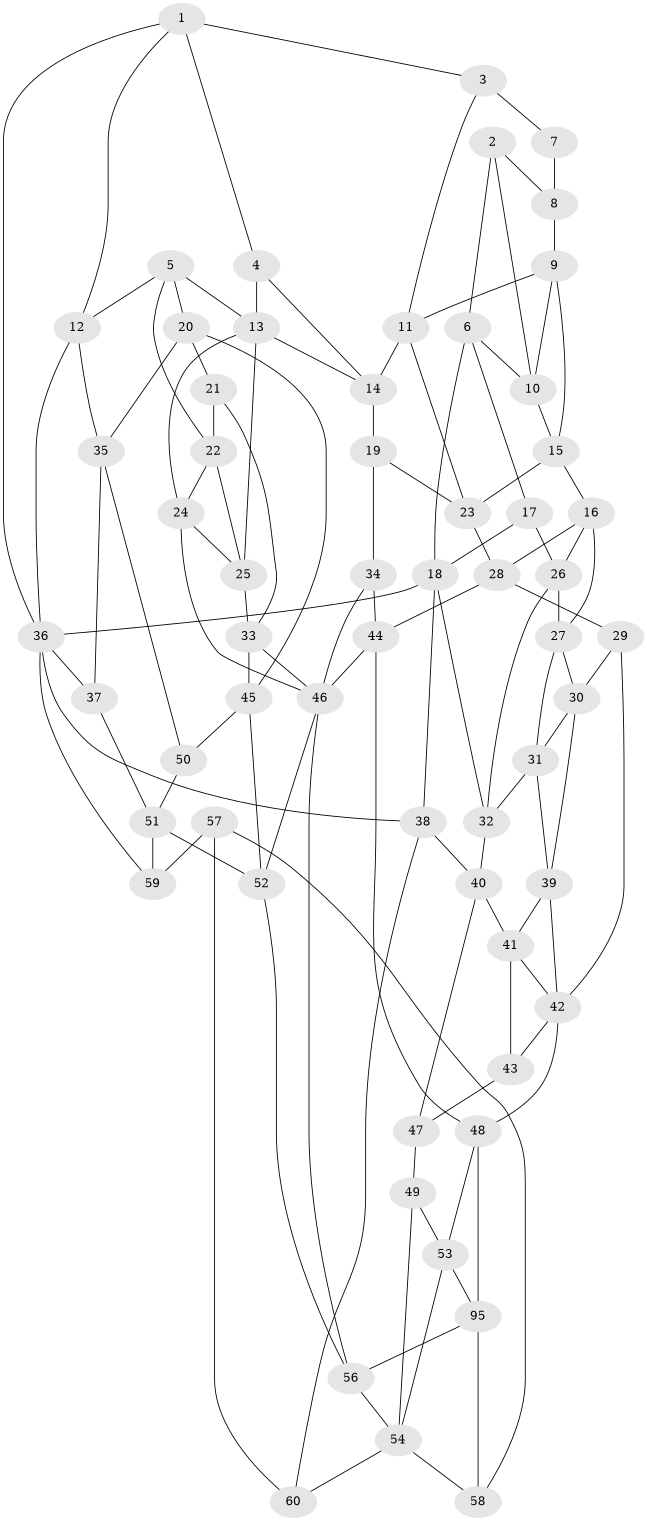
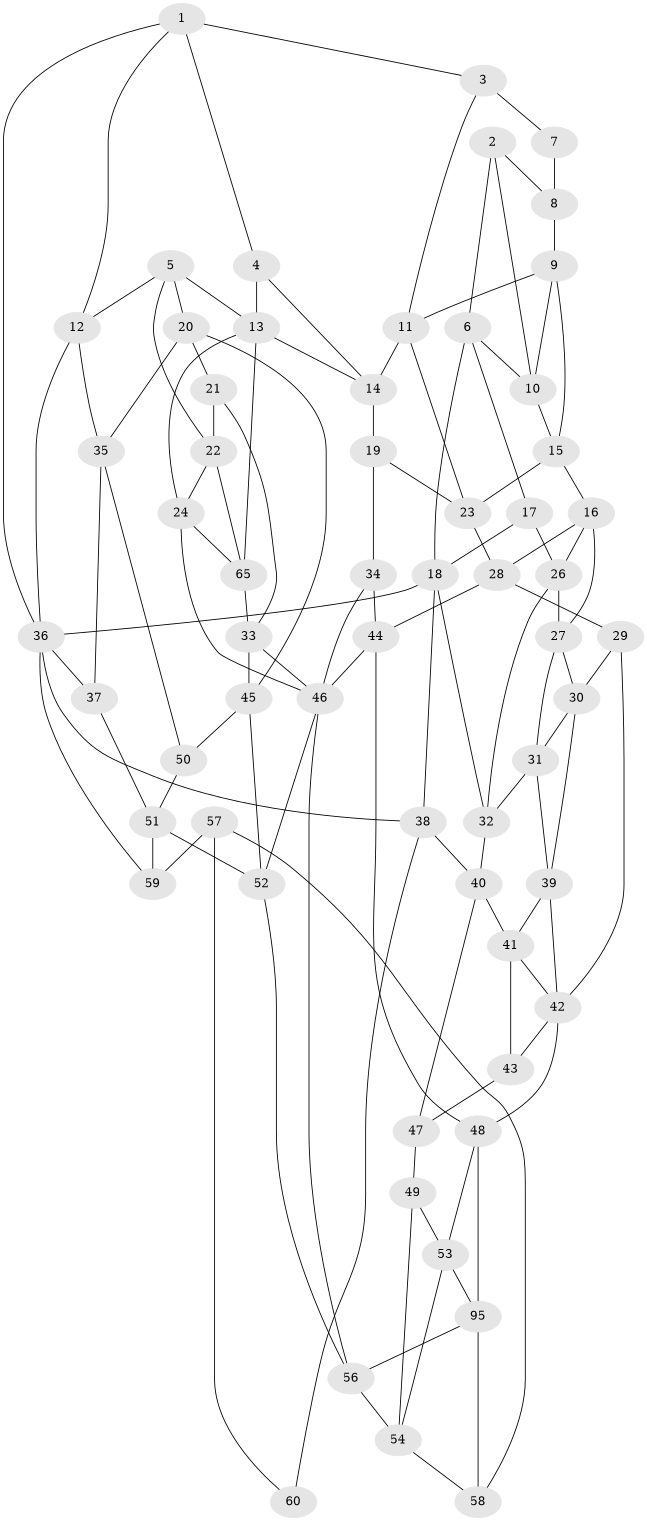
  graph {
    node [color=gray90 style=filled]
    edge [weight=1.0]
    1
    3
    4
    12
    36
    7
    11
    13
    14
    35
    38
    37
    59
    2
    6
    8
    10
    17
    18
    9
    15
    23
    24
-   25
+   25 [label=65]
    19
    5
    20
    22
    21
    45
    26
    32
    16
    28
    50
    46
    34
    27
    30
    31
    29
    44
    40
    60
    33
    52
    56
    39
    42
    48
    43
    41
    47
    51
    49
    53
    n57 [label=95]
    54
    58
    57
    1 -- 3
    1 -- 4
    1 -- 12
    1 -- 36
    3 -- 7 [weight=2.0]
    3 -- 11
    4 -- 13
    4 -- 14
    12 -- 36
    12 -- 35
    36 -- 38
    36 -- 37
    36 -- 59
    7 -- 8 [weight=2.0]
    11 -- 14
    11 -- 23
    13 -- 14
    13 -- 24
    13 -- 25
    14 -- 19
    35 -- 37
    35 -- 50
    38 -- 40
    38 -- 60 [weight=2.0]
    37 -- 51
    2 -- 6
    2 -- 8
    2 -- 10
    6 -- 10
    6 -- 17
    6 -- 18
    8 -- 9
    10 -- 15
    17 -- 18
    17 -- 26
    18 -- 36
    18 -- 38
    18 -- 32
    9 -- 11
    9 -- 10
    9 -- 15
    15 -- 23
    15 -- 16
    23 -- 28
    24 -- 25
    24 -- 46
    25 -- 33
    19 -- 23
    19 -- 34
    5 -- 12
    5 -- 13
    5 -- 20
    5 -- 22
    20 -- 35
    20 -- 21
    20 -- 45
    22 -- 24
    22 -- 25
    21 -- 22
    21 -- 33
    45 -- 50 [weight=2.0]
    45 -- 52
    26 -- 32
    26 -- 27
    32 -- 40
    16 -- 26
    16 -- 28
    16 -- 27
    28 -- 29
    28 -- 44
    50 -- 51
    46 -- 52
    46 -- 56
    34 -- 46
    34 -- 44 [weight=2.0]
    27 -- 30
    27 -- 31
    30 -- 31
    30 -- 39
    31 -- 32
    31 -- 39
    29 -- 30
    29 -- 42
    44 -- 46
    44 -- 48
    40 -- 41
    40 -- 47
    33 -- 45
    33 -- 46
    52 -- 56
    56 -- 54
    39 -- 42
    39 -- 41
    42 -- 48
    42 -- 43 [weight=2.0]
    48 -- 53
    48 -- n57
    43 -- 47 [weight=2.0]
    41 -- 42
    41 -- 43
    47 -- 49
    51 -- 59
    51 -- 52
    49 -- 53
    49 -- 54
    53 -- n57
    53 -- 54
    n57 -- 56
    n57 -- 58
-   54 -- 60
    54 -- 58
    57 -- 59
    57 -- 60
    57 -- 58
  }
